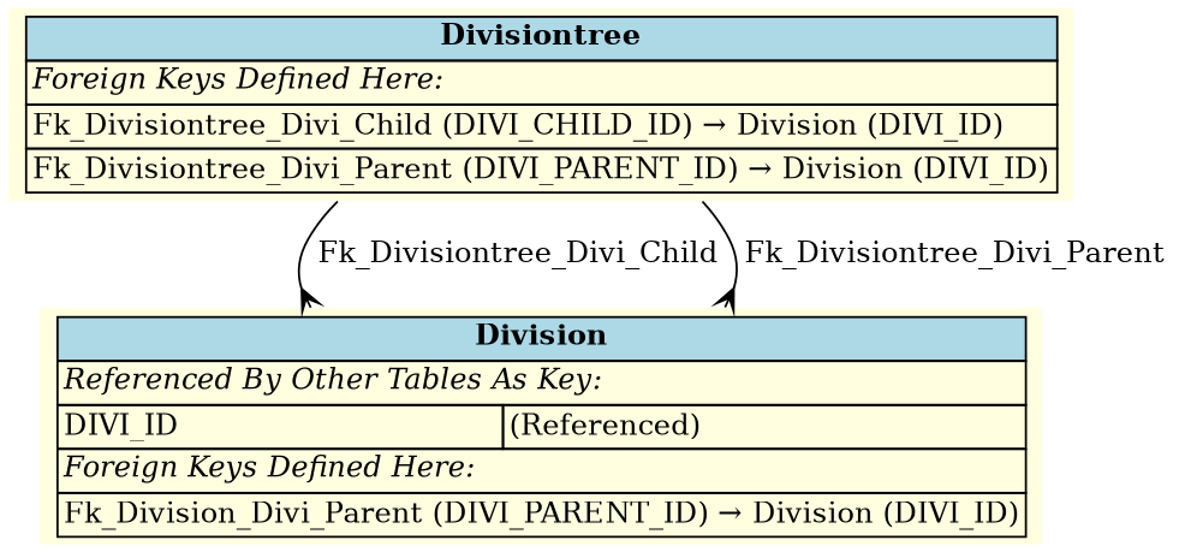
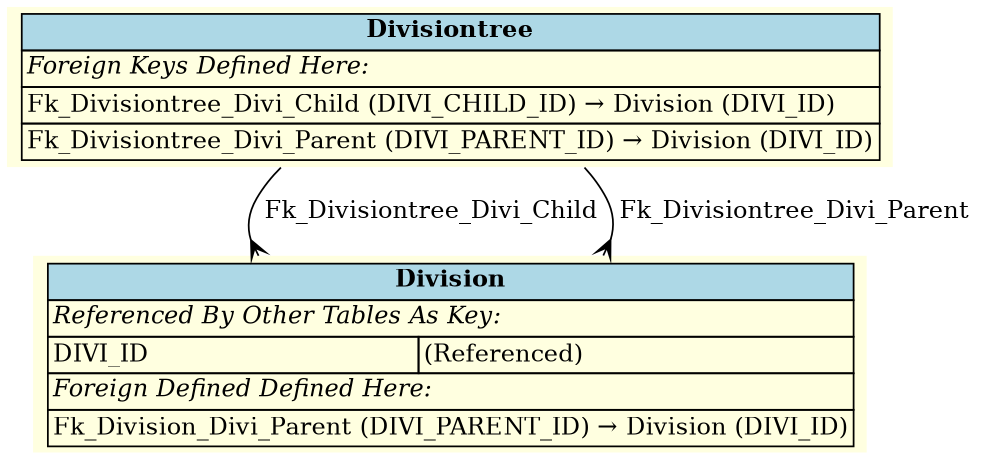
  digraph {
    rankdir=TB
    node [fillcolor=lightyellow shape=plaintext style=filled]
    edge [arrowhead=crow arrowtail=none dir=both labelfontsize=10]
    n1 [label=<     <TABLE BORDER="0" CELLBORDER="1" CELLSPACING="0" BGCOLOR="lightyellow">       <TR><TD COLSPAN="2" BGCOLOR="lightblue"><B>Divisiontree</B></TD></TR>       <TR><TD COLSPAN="2" ALIGN="LEFT"><I>Foreign Keys Defined Here:</I></TD></TR>       <TR><TD ALIGN="LEFT" COLSPAN="2">Fk_Divisiontree_Divi_Child (DIVI_CHILD_ID) &rarr; Division (DIVI_ID)</TD></TR>       <TR><TD ALIGN="LEFT" COLSPAN="2">Fk_Divisiontree_Divi_Parent (DIVI_PARENT_ID) &rarr; Division (DIVI_ID)</TD></TR>     </TABLE>     >]
-   n2 [label=<     <TABLE BORDER="0" CELLBORDER="1" CELLSPACING="0" BGCOLOR="lightyellow">       <TR><TD COLSPAN="2" BGCOLOR="lightblue"><B>Division</B></TD></TR>       <TR><TD COLSPAN="2" ALIGN="LEFT"><I>Referenced By Other Tables As Key:</I></TD></TR>       <TR><TD ALIGN="LEFT">DIVI_ID</TD><TD ALIGN="LEFT">(Referenced)</TD></TR>       <TR><TD COLSPAN="2" ALIGN="LEFT"><I>Foreign Keys Defined Here:</I></TD></TR>       <TR><TD ALIGN="LEFT" COLSPAN="2">Fk_Division_Divi_Parent (DIVI_PARENT_ID) &rarr; Division (DIVI_ID)</TD></TR>     </TABLE>     >]
+   n2 [label=<     <TABLE BORDER="0" CELLBORDER="1" CELLSPACING="0" BGCOLOR="lightyellow">       <TR><TD COLSPAN="2" BGCOLOR="lightblue"><B>Division</B></TD></TR>       <TR><TD COLSPAN="2" ALIGN="LEFT"><I>Referenced By Other Tables As Key:</I></TD></TR>       <TR><TD ALIGN="LEFT">DIVI_ID</TD><TD ALIGN="LEFT">(Referenced)</TD></TR>       <TR><TD COLSPAN="2" ALIGN="LEFT"><I>Foreign Defined Defined Here:</I></TD></TR>       <TR><TD ALIGN="LEFT" COLSPAN="2">Fk_Division_Divi_Parent (DIVI_PARENT_ID) &rarr; Division (DIVI_ID)</TD></TR>     </TABLE>     >]
    n1 -> n2 [label=" Fk_Divisiontree_Divi_Child "]
    n1 -> n2 [label=" Fk_Divisiontree_Divi_Parent "]
  }
